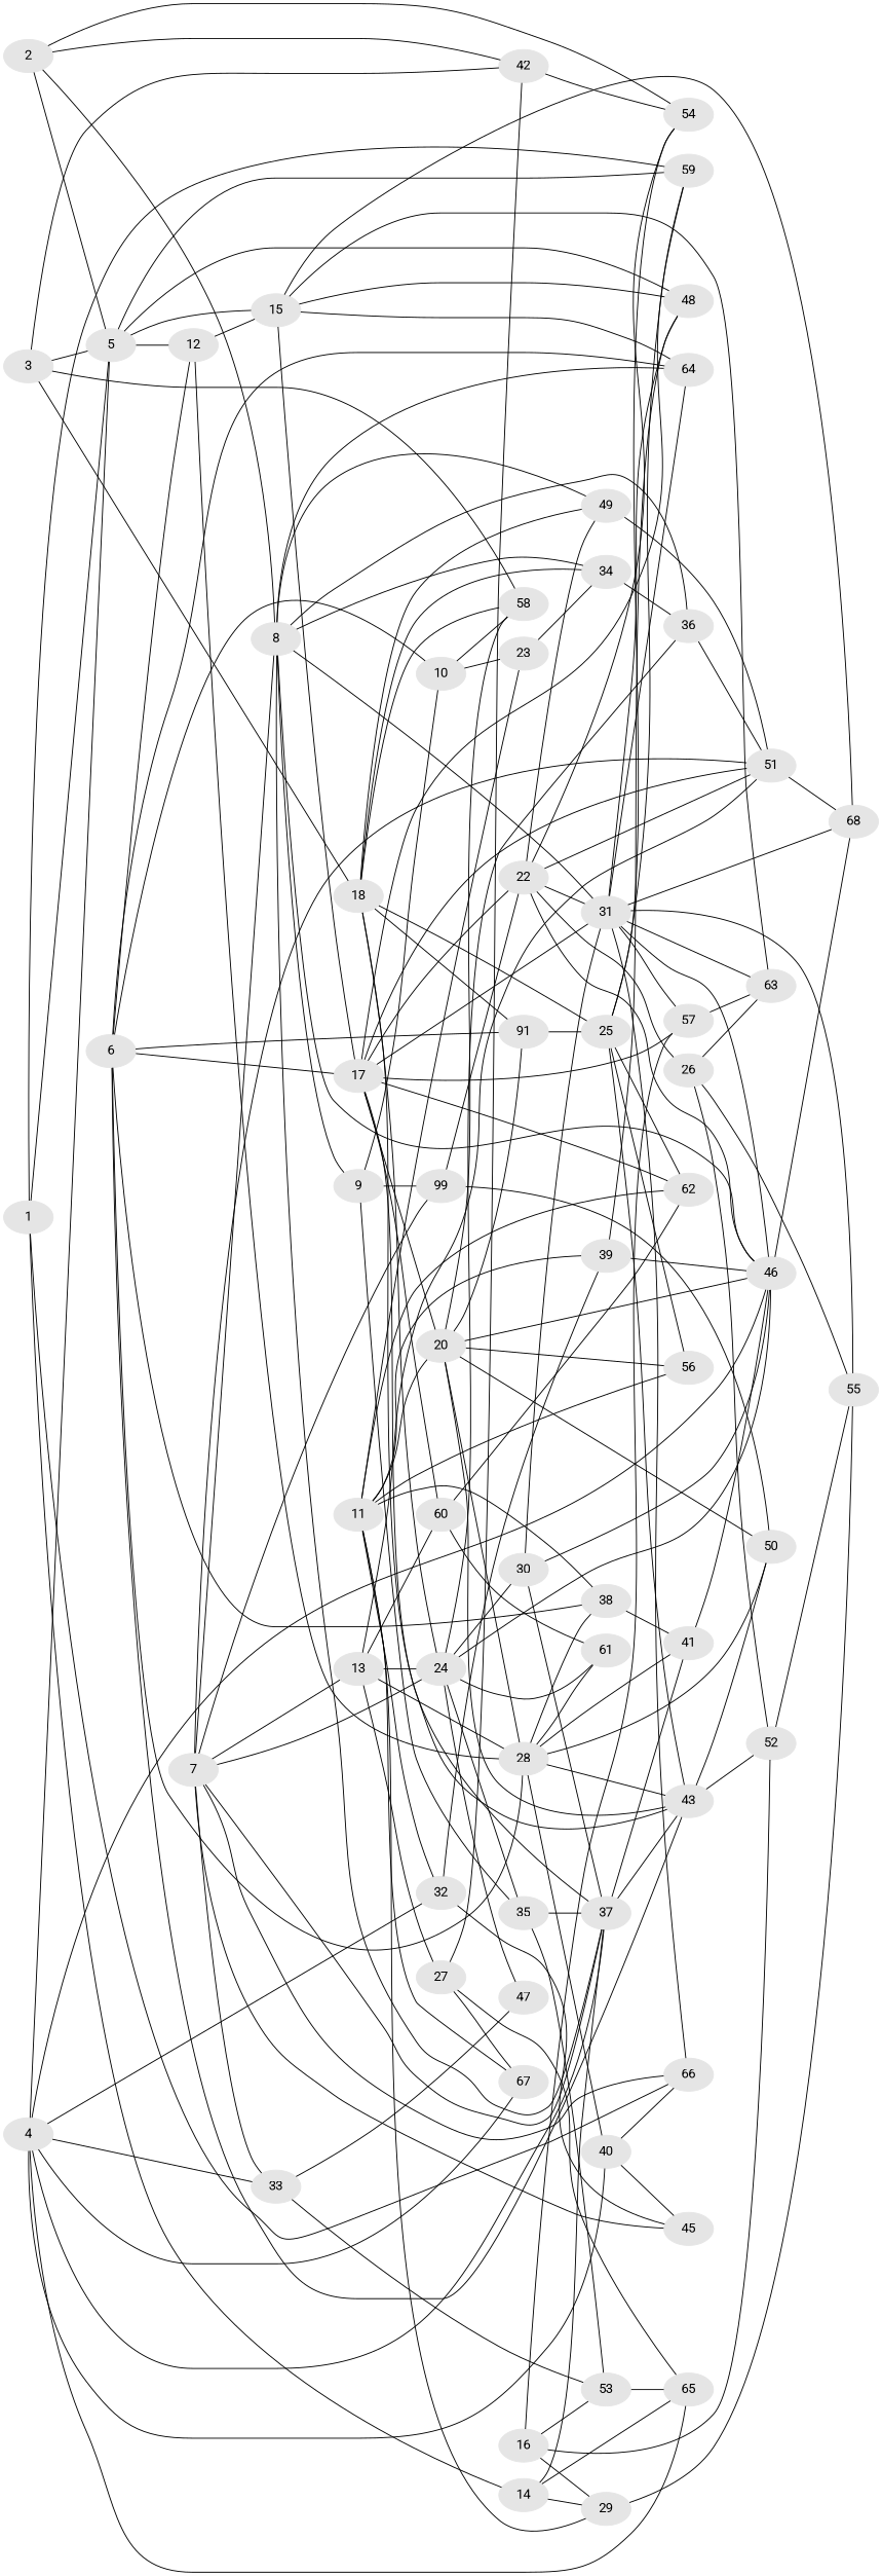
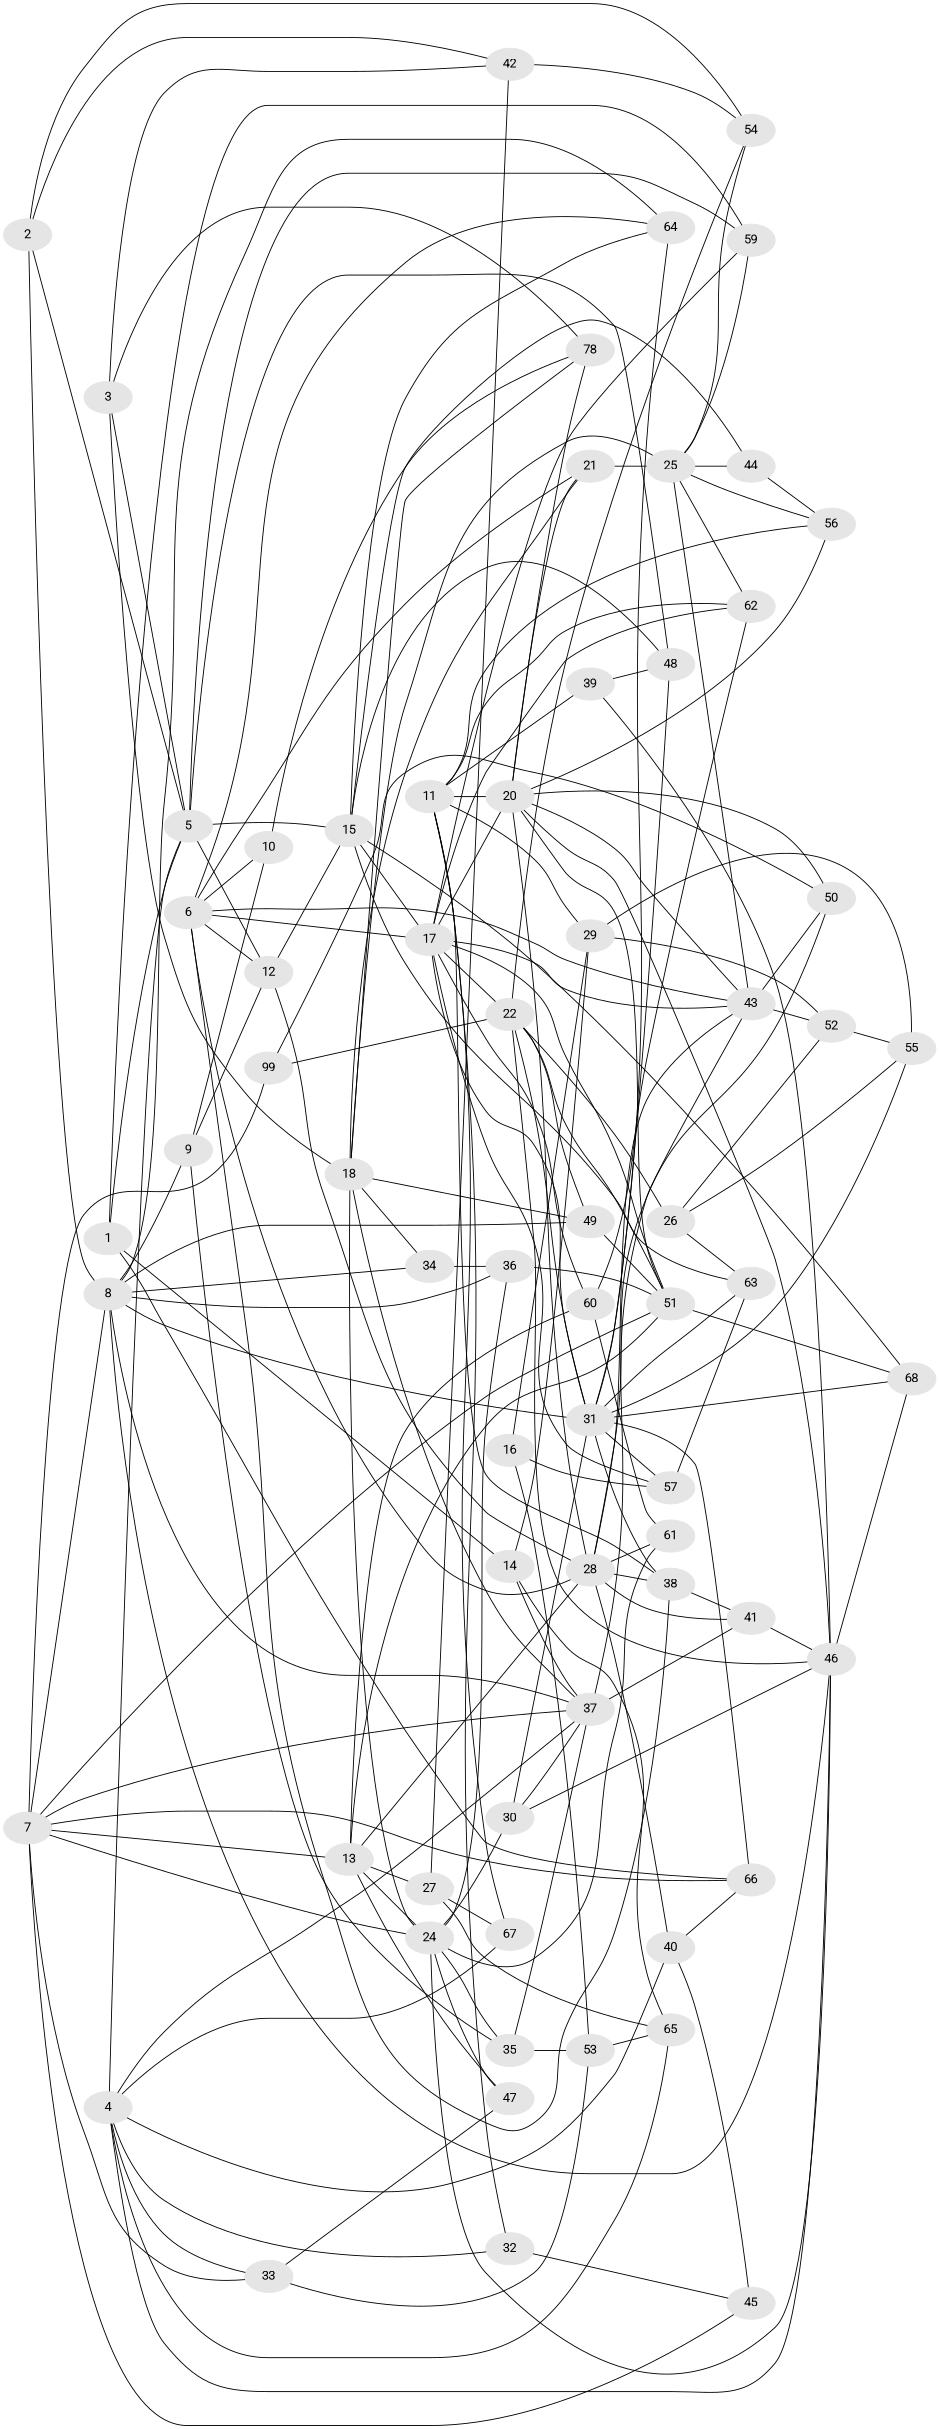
  graph {
    fontname=Roboto
    rankdir=LR
    node [color=gray90 fontname=Roboto style=filled]
    edge [fontname=Roboto weight=1.0]
    1
    5
    14
    59
    66
    12
    15
    48
    37
    65
    29
    2
    8
    42
    54
    46
    64
    9
    31
    34
    36
    49
    3
    18
-   58
-   21 [label=91]
+   58 [label=78]
+   21
    24
    25
    4
    32
    33
    40
    67
    45
    39
    47
    53
    43
    41
    68
    28
    17
+   44
    63
    6
    10
    38
-   23
    51
    20
    62
    60
    57
    22
    50
    61
    52
    7
    13
    n60 [label=99]
    27
    35
    30
    55
    11
    56
    16
    26
    1 -- 5
    1 -- 14
    1 -- 59
    1 -- 66
    5 -- 59
    5 -- 12
    5 -- 15
    5 -- 48
    14 -- 37
    14 -- 65
    14 -- 29
    12 -- 15 [weight=3.0]
    12 -- 28
    15 -- 48
    15 -- 64
    15 -- 68
    15 -- 17
+   15 -- 44
    15 -- 63
    37 -- 43
    37 -- 41
    29 -- 55
    2 -- 5
    2 -- 8
    2 -- 42
    2 -- 54
    8 -- 37
    8 -- 46
    8 -- 64
    8 -- 9
    8 -- 31
    8 -- 34
    8 -- 36
    8 -- 49
    42 -- 54
    46 -- 68
-   9 -- n60
+   9 -- 12
    9 -- 10
    9 -- 35
    31 -- 66
    31 -- 48
-   31 -- 46
+   31 -- 38
    31 -- 64
    31 -- 68
    31 -- 63
    31 -- 57
    31 -- 55
    34 -- 36
    36 -- 51
    49 -- 51
    3 -- 5
    3 -- 42
    3 -- 18
    3 -- 58
    18 -- 37 [weight=2.0]
    18 -- 34
    18 -- 49
    18 -- 58
    18 -- 21
    18 -- 24
    18 -- 25 [weight=2.0]
    21 -- 25
    24 -- 46
    24 -- 36
    24 -- 47 [weight=2.0]
    24 -- 61
    24 -- 35
    24 -- 30
    25 -- 59
    25 -- 54
    25 -- 43
+   25 -- 44 [weight=2.0]
    25 -- 62
    25 -- 56
    4 -- 5 [weight=3.0]
    4 -- 37
    4 -- 65
    4 -- 46
    4 -- 32
    4 -- 33
    4 -- 40
    4 -- 67
    32 -- 45
-   32 -- 39
    33 -- 47
    33 -- 53
    40 -- 66
    40 -- 45
    39 -- 48
    39 -- 46
    53 -- 65
    43 -- 50
    43 -- 52
    41 -- 46
    28 -- 40
    28 -- 43 [weight=2.0]
    28 -- 41
    28 -- 38
    28 -- 50
    28 -- 61 [weight=2.0]
    17 -- 59
    17 -- 31
    17 -- 43 [weight=2.0]
    17 -- 51
    17 -- 20
    17 -- 62
    17 -- 60
    17 -- 57
    17 -- 22
+   44 -- 56
    6 -- 12
    6 -- 64
    6 -- 21
    6 -- 43
    6 -- 28
    6 -- 17
    6 -- 10
    6 -- 38
    10 -- 58
-   10 -- 23
    38 -- 41
-   23 -- 34
    51 -- 68
    20 -- 46
    20 -- 58
    20 -- 21
    20 -- 43
    20 -- 28
+   20 -- 51
    20 -- 50
    20 -- 56
    60 -- 62
    60 -- 61
    57 -- 63
    22 -- 54
    22 -- 46
    22 -- 31
    22 -- 49
    22 -- 51
    22 -- 26
    52 -- 55
    7 -- 66
    7 -- 37
    7 -- 8
    7 -- 24
    7 -- 33
    7 -- 45 [weight=2.0]
    7 -- 51
    7 -- 13 [weight=2.0]
    7 -- n60 [weight=2.0]
    13 -- 24 [weight=3.0]
+   13 -- 47
    13 -- 28
    13 -- 51
    13 -- 60
    13 -- 27
    n60 -- 22
    n60 -- 50
    27 -- 65
    27 -- 42
    27 -- 67
    35 -- 37
    35 -- 53
    30 -- 37
    30 -- 46
    30 -- 31
    11 -- 29
    11 -- 32
    11 -- 67
    11 -- 39
    11 -- 38
-   11 -- 23 [weight=2.0]
    11 -- 20
    11 -- 62
    11 -- 56
    16 -- 29
    16 -- 53
    16 -- 57
-   16 -- 52
+   29 -- 52
    26 -- 63
    26 -- 52
    26 -- 55
  }
